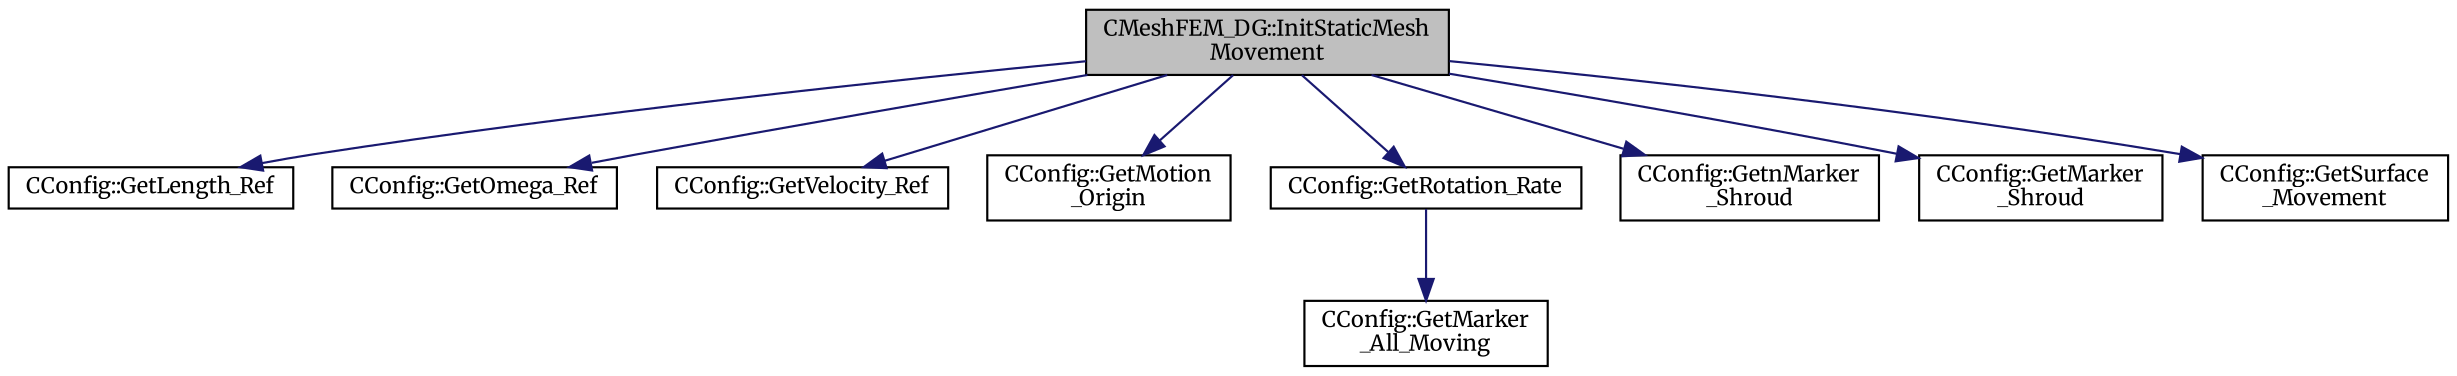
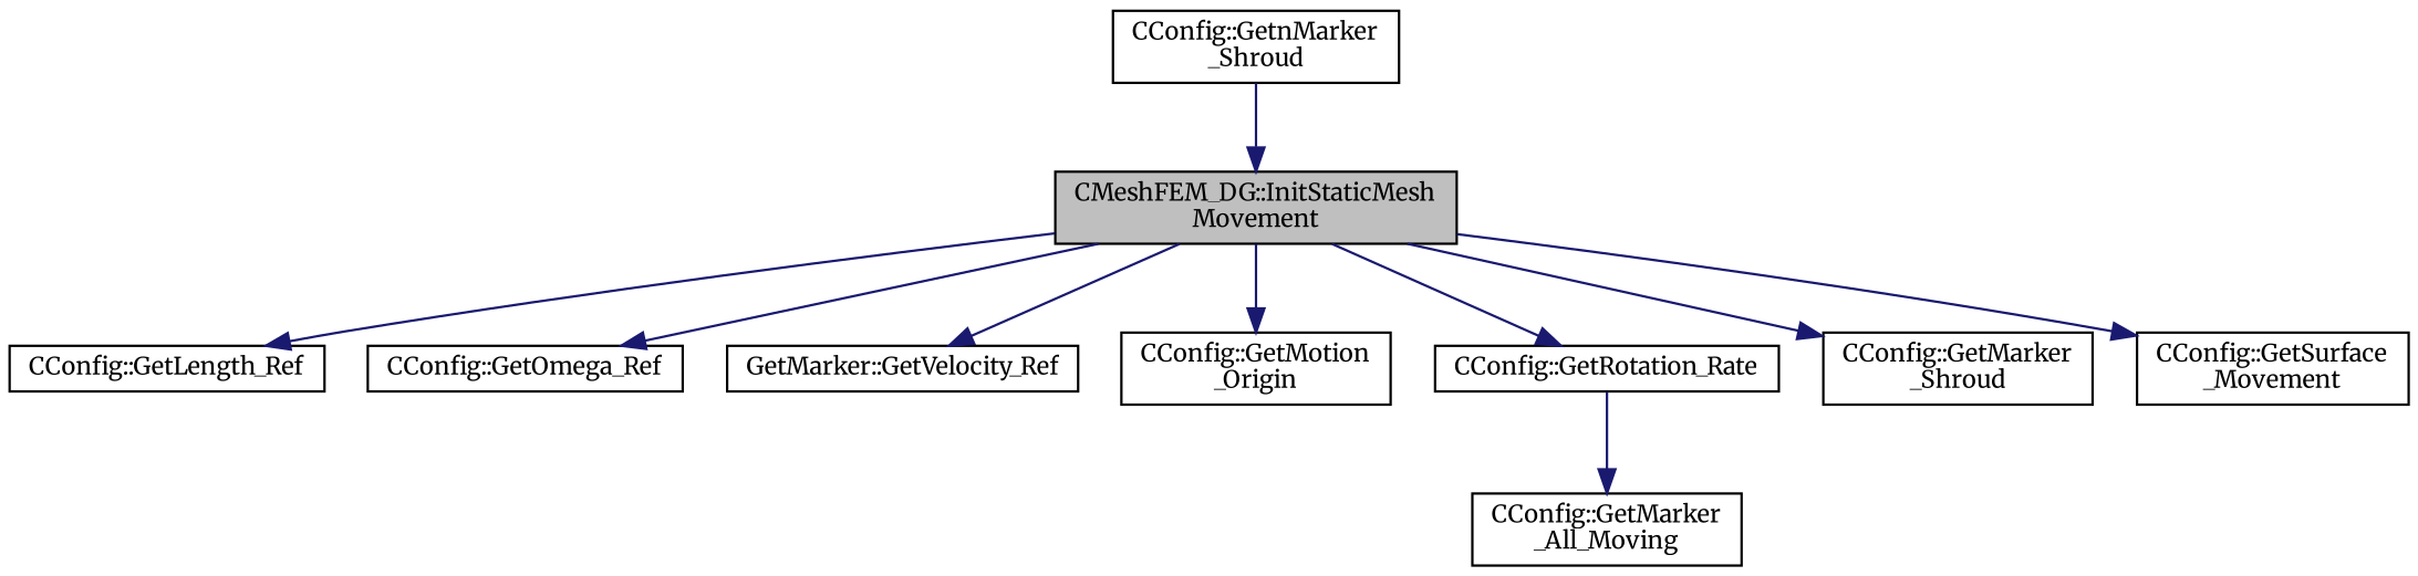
  digraph {
    fontname=Merriweather
    rankdir=TB
    node [color=black fillcolor=white fontname=Merriweather fontsize=10 shape=record style=filled]
    edge [color=midnightblue fontname=Merriweather fontsize=10 labelfontname=Helvetica labelfontsize=10 style=solid]
    n1 [fillcolor=grey75 fontcolor=black height=0.2 label="CMeshFEM_DG::InitStaticMesh\lMovement" width=0.4]
    n2 [height=0.2 label="CConfig::GetLength_Ref" width=0.4]
    n3 [height=0.2 label="CConfig::GetOmega_Ref" width=0.4]
-   n4 [height=0.2 label="CConfig::GetVelocity_Ref" width=0.4]
+   n4 [height=0.2 label="GetMarker::GetVelocity_Ref" width=0.4]
    n5 [height=0.2 label="CConfig::GetMotion\l_Origin" width=0.4]
    n6 [height=0.2 label="CConfig::GetRotation_Rate" width=0.4]
    n7 [height=0.2 label="CConfig::GetnMarker\l_Shroud" width=0.4]
    n8 [height=0.2 label="CConfig::GetMarker\l_Shroud" width=0.4]
    n9 [height=0.2 label="CConfig::GetSurface\l_Movement" width=0.4]
    n10 [height=0.2 label="CConfig::GetMarker\l_All_Moving" width=0.4]
    n1 -> n2
    n1 -> n3
    n1 -> n4
    n1 -> n5
    n1 -> n6
-   n1 -> n7
+   n7 -> n1
    n1 -> n8
    n1 -> n9
    n6 -> n10
  }
